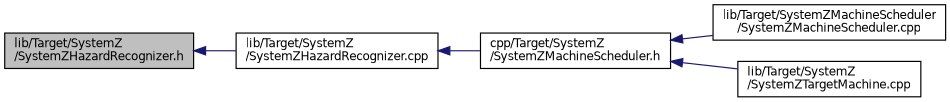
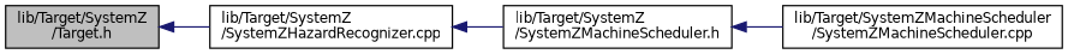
  digraph {
    rankdir=LR
    node [color=black fontname=Helvetica fontsize=10 shape=box]
    edge [color=midnightblue dir=back fontname=Helvetica fontsize=10 labelfontname=Helvetica labelfontsize=10 style=solid]
-   n1 [fillcolor=grey75 fontcolor=black height=0.2 label="lib/Target/SystemZ\l/SystemZHazardRecognizer.h" style=filled width=0.4]
+   n1 [fillcolor=grey75 fontcolor=black height=0.2 label="lib/Target/SystemZ\l/Target.h" style=filled width=0.4]
    n2 [height=0.2 label="lib/Target/SystemZ\l/SystemZHazardRecognizer.cpp" width=0.4]
-   n3 [height=0.2 label="cpp/Target/SystemZ\l/SystemZMachineScheduler.h" width=0.4]
+   n3 [height=0.2 label="lib/Target/SystemZ\l/SystemZMachineScheduler.h" width=0.4]
    n4 [height=0.2 label="lib/Target/SystemZMachineScheduler\l/SystemZMachineScheduler.cpp" width=0.4]
-   n5 [height=0.2 label="lib/Target/SystemZ\l/SystemZTargetMachine.cpp" width=0.4]
    n1 -> n2
    n2 -> n3
    n3 -> n4
-   n3 -> n5
  }
